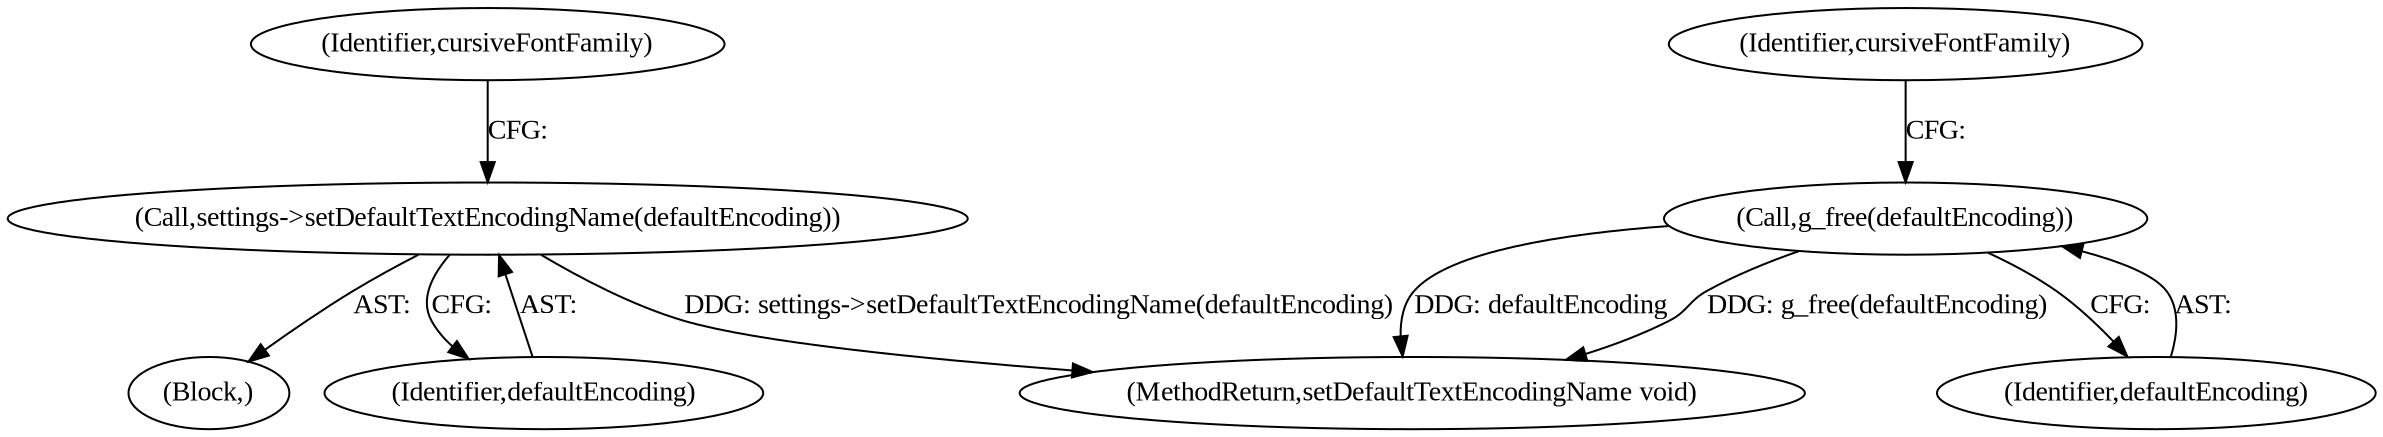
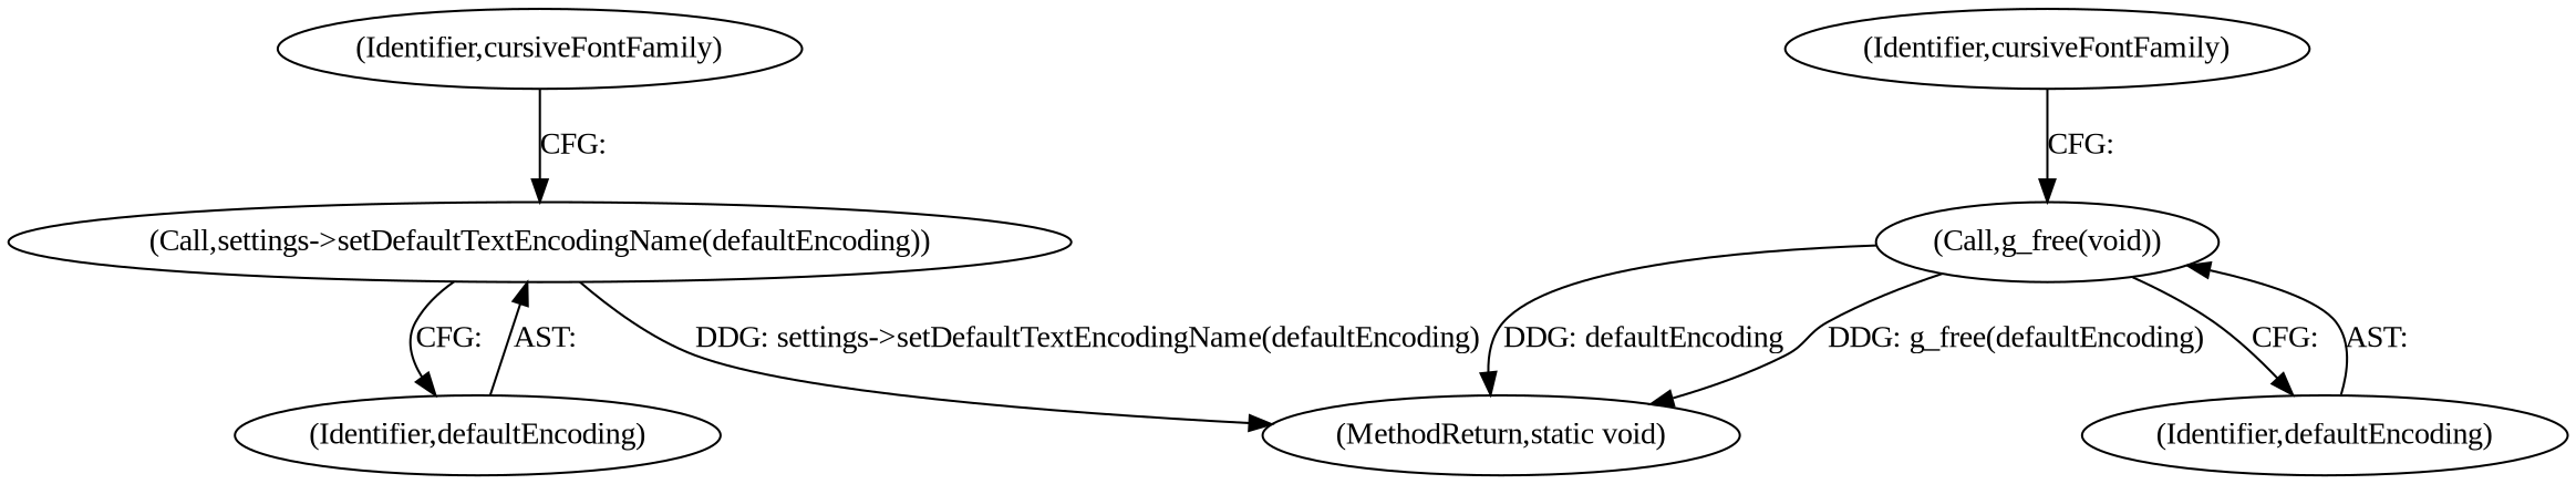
  digraph {
    fontname="Liberation Serif"
    node [fontname="Liberation Serif"]
    edge [fontname="Liberation Serif"]
-   n1 [label="(Call,g_free(defaultEncoding))"]
+   n1 [label="(Call,g_free(void))"]
    n2 [label="(Identifier,defaultEncoding)"]
-   n3 [label="(MethodReturn,setDefaultTextEncodingName void)"]
-   n4 [label="(Block,)"]
+   n3 [label="(MethodReturn,static void)"]
    n5 [label="(Call,settings->setDefaultTextEncodingName(defaultEncoding))"]
    n6 [label="(Identifier,defaultEncoding)"]
    n7 [label="(Identifier,cursiveFontFamily)"]
    n8 [label="(Identifier,cursiveFontFamily)"]
    n1 -> n2 [label="CFG: "]
    n1 -> n3 [label="DDG: defaultEncoding"]
    n1 -> n3 [label="DDG: g_free(defaultEncoding)"]
    n2 -> n1 [label="AST: "]
    n5 -> n3 [label="DDG: settings->setDefaultTextEncodingName(defaultEncoding)"]
-   n5 -> n4 [label="AST: "]
    n5 -> n6 [label="CFG: "]
    n6 -> n5 [label="AST: "]
    n7 -> n5 [label="CFG: "]
    n8 -> n1 [label="CFG: "]
  }
